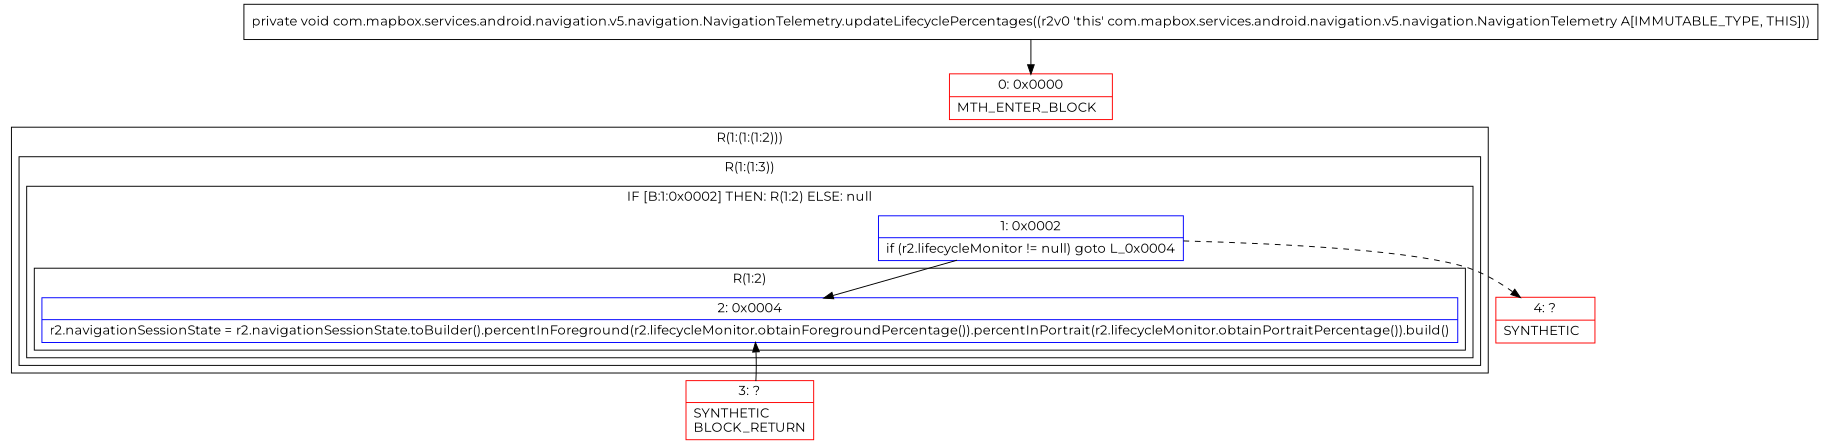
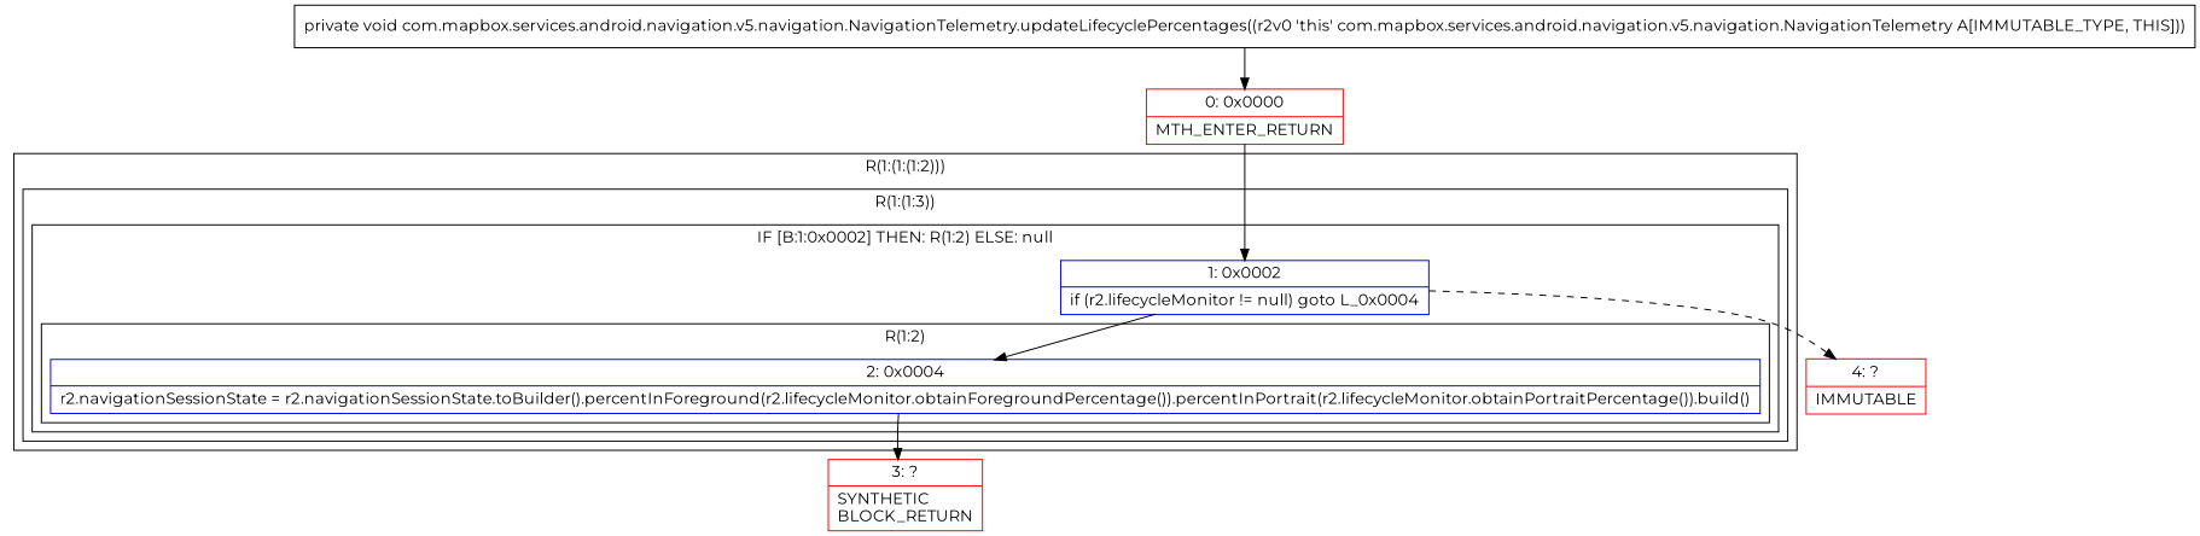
  digraph {
    fontname=Montserrat
    node [color=red fontname=Montserrat shape=record]
    edge [fontname=Montserrat]
    n1 [color=blue label="{2\:\ 0x0004|r2.navigationSessionState = r2.navigationSessionState.toBuilder().percentInForeground(r2.lifecycleMonitor.obtainForegroundPercentage()).percentInPortrait(r2.lifecycleMonitor.obtainPortraitPercentage()).build()\l}"]
    n2 [color=blue label="{1\:\ 0x0002|if (r2.lifecycleMonitor != null) goto L_0x0004\l}"]
    n3 [label="{3\:\ ?|SYNTHETIC\lBLOCK_RETURN\l}"]
-   n4 [label="{4\:\ ?|SYNTHETIC\l}"]
-   n5 [label="{0\:\ 0x0000|MTH_ENTER_BLOCK\l}"]
+   n4 [label="{4\:\ ?|IMMUTABLE\l}"]
+   n5 [label="{0\:\ 0x0000|MTH_ENTER_RETURN\l}"]
    n6 [label="{private void com.mapbox.services.android.navigation.v5.navigation.NavigationTelemetry.updateLifecyclePercentages((r2v0 'this' com.mapbox.services.android.navigation.v5.navigation.NavigationTelemetry A[IMMUTABLE_TYPE, THIS])) }" color=""]
    subgraph cluster_1 {
      label="R(1:(1:(1:2)))"
      subgraph cluster_2 {
        label="R(1:(1:3))"
        subgraph cluster_3 {
          label="IF [B:1:0x0002] THEN: R(1:2) ELSE: null"
          n2
          subgraph cluster_4 {
            label="R(1:2)"
            n1
          }
        }
      }
    }
-   n3 -> n1
+   n1 -> n3
    n2 -> n1
    n2 -> n4 [style=dashed]
+   n5 -> n2
    n6 -> n5
  }
